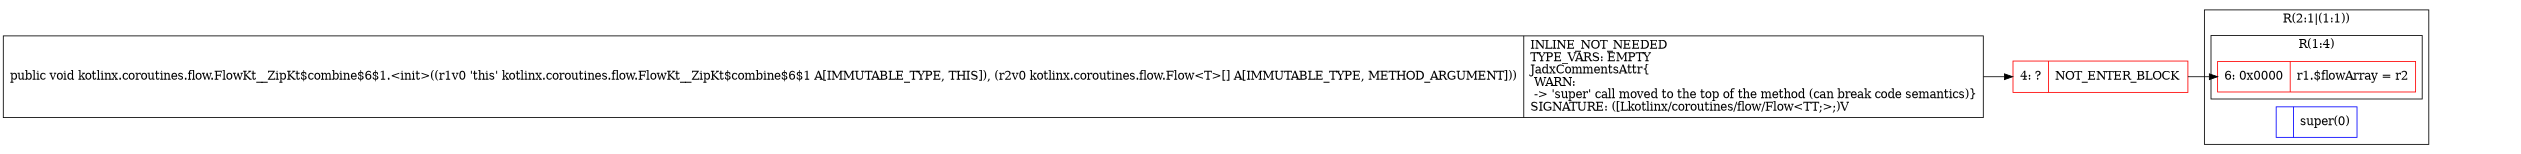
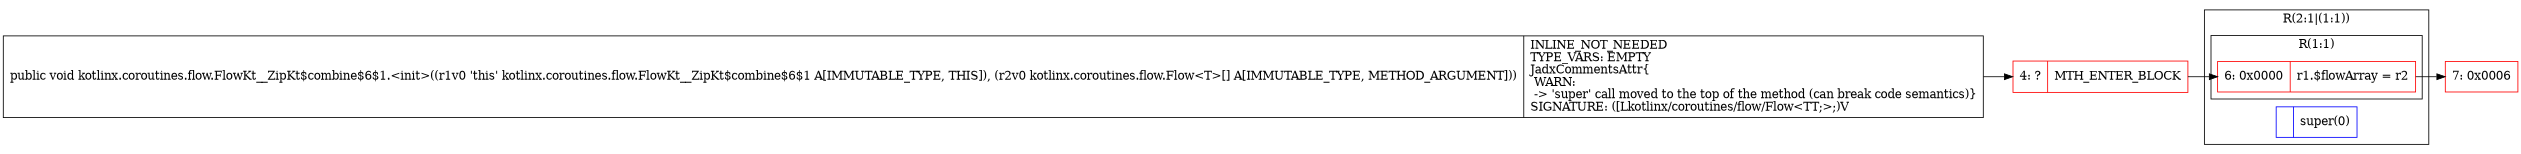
  digraph {
    rankdir=LR
    node [color=red shape=record]
    n1 [label="{6\:\ 0x0000|r1.$flowArray = r2\l}"]
    n2 [color=blue label="{|super(0)\l}"]
-   n4 [label="{4\:\ ?|NOT_ENTER_BLOCK\l}"]
+   n3 [label="{7\:\ 0x0006}"]
+   n4 [label="{4\:\ ?|MTH_ENTER_BLOCK\l}"]
    n5 [label="{public void kotlinx.coroutines.flow.FlowKt__ZipKt$combine$6$1.\<init\>((r1v0 'this' kotlinx.coroutines.flow.FlowKt__ZipKt$combine$6$1 A[IMMUTABLE_TYPE, THIS]), (r2v0 kotlinx.coroutines.flow.Flow\<T\>[] A[IMMUTABLE_TYPE, METHOD_ARGUMENT]))  | INLINE_NOT_NEEDED\lTYPE_VARS: EMPTY\lJadxCommentsAttr\{\l WARN: \l \-\> 'super' call moved to the top of the method (can break code semantics)\}\lSIGNATURE: ([Lkotlinx\/coroutines\/flow\/Flow\<TT;\>;)V\l}" color=""]
    subgraph cluster_1 {
      label="R(2:1|(1:1))"
      n2
      subgraph cluster_2 {
-       label="R(1:4)"
+       label="R(1:1)"
        n1
      }
    }
+   n1 -> n3
    n4 -> n1
    n5 -> n4
  }
